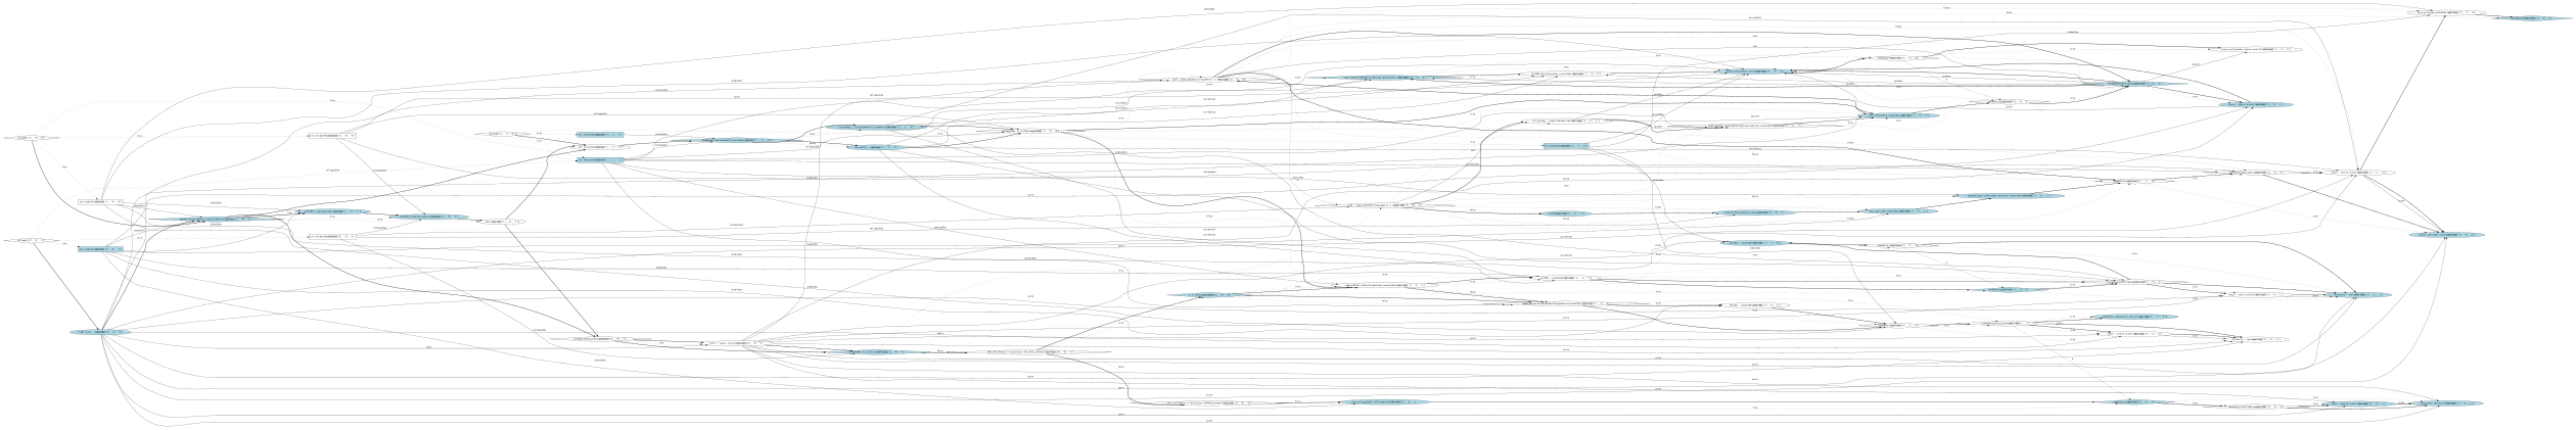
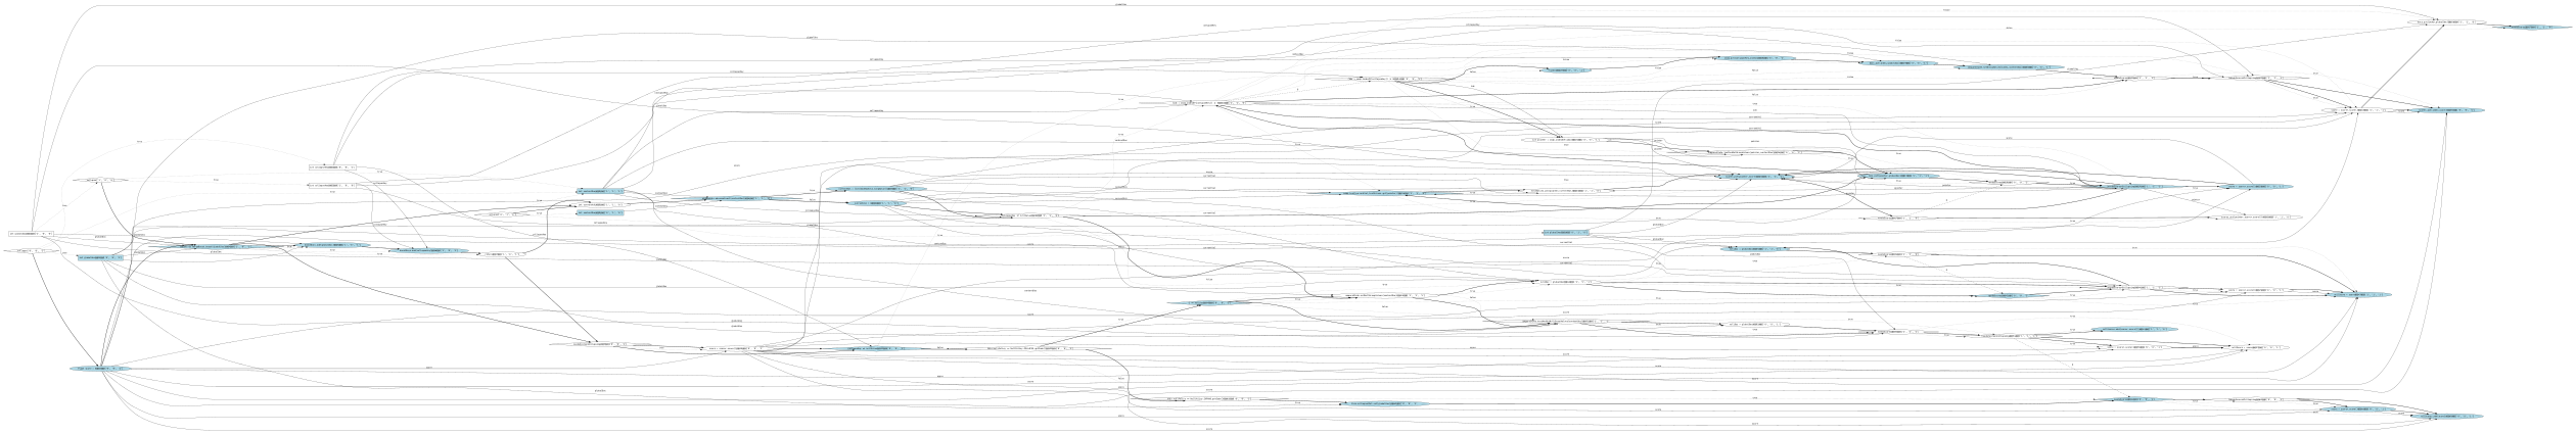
  digraph {
    fontname="JetBrains Mono"
    rankdir=LR
    node [fillcolor=white fontname="JetBrains Mono" shape=ellipse style=filled]
    edge [fontname="JetBrains Mono" style=solid]
    n1 [fillcolor=lightblue label="needsScores@@@27@@@['1', '1', '0']" shape=diamond]
    n2 [fillcolor=lightblue label="needsScores@@@64@@@['0', '0', '1']" shape=diamond]
    n3 [fillcolor=lightblue label="nullScores.add(score)@@@68@@@['0', '0', '1']"]
    n4 [label="!needsScores4Collapsing@@@65@@@['0', '0', '1']" shape=diamond]
    n5 [fillcolor=lightblue label="score = scorer.score()@@@66@@@['0', '0', '1']"]
    n6 [label="testValues.put(pointer,currentVal)@@@15@@@['1', '1', '0']"]
    n7 [fillcolor=lightblue label="scores.put(pointer,score)@@@22@@@['1', '1', '1']"]
    n8 [label="needsScores@@@17@@@['1', '1', '0']" shape=diamond]
    n9 [label="nullDoc = globalDoc@@@42@@@['1', '1', '1']"]
    n10 [label="!needsScores4Collapsing@@@44@@@['1', '1', '1']" shape=diamond]
    n11 [fillcolor=lightblue label="nullDoc = globalDoc@@@35@@@['1', '1', '0']"]
    n12 [label="needsScores@@@36@@@['1', '1', '0']" shape=diamond]
    n13 [fillcolor=lightblue label="needsScores@@@43@@@['0', '0', '1']" shape=diamond]
    n14 [label="score = scorer.score()@@@45@@@['0', '0', '1']"]
    n15 [fillcolor=lightblue label="nullScore = score@@@47@@@['1', '1', '1']"]
    n16 [fillcolor=lightblue label="int contextDoc@@@2@@@['1', '1', '1']" shape=box]
    n17 [label="compareState.testAndSetGroupValues(pointer,contextDoc)@@@16@@@['0', '0', '1']" shape=diamond]
    n18 [label="compareState.testAndSetNullGroupValues(contextDoc)@@@51@@@['1', '1', '1']" shape=diamond]
    n19 [label="collapseKey != nullValue@@@10@@@['1', '1', '0']" shape=diamond]
    n20 [label="(idx = cmap.indexOf(collapseKey)) >= 0@@@12@@@['1', '1', '0']" shape=diamond]
    n21 [fillcolor=lightblue label="minMaxVals.advanceExact(contextDoc)@@@4@@@['1', '1', '0']" shape=diamond]
    n22 [label="!needsScores4Collapsing@@@32@@@['1', '1', '1']" shape=diamond]
    n23 [fillcolor=lightblue label="compareState.setGroupValues(index,contextDoc)@@@30@@@['0', '0', '1']"]
    n24 [label="compareState.setNullGroupValues(contextDoc)@@@41@@@['1', '1', '1']"]
    n25 [fillcolor=lightblue label="docs.put(pointer,globalDoc)@@@17@@@['1', '1', '1']"]
    n26 [label="needsScores@@@18@@@['0', '0', '1']" shape=diamond]
    n27 [label="needsScores@@@53@@@['1', '1', '1']" shape=diamond]
    n28 [label="nullDoc = globalDoc@@@52@@@['0', '0', '1']"]
    n29 [label="!needsScores4Collapsing@@@54@@@['1', '1', '1']" shape=diamond]
    n30 [label="needsScores@@@31@@@['1', '1', '1']" shape=diamond]
    n31 [label="score = scorer.score()@@@33@@@['1', '1', '1']"]
    n32 [fillcolor=lightblue label="comp.test(currentVal,testValues.get(pointer))@@@14@@@['1', '1', '0']" shape=diamond]
    n33 [label="(idx = cmap.indexOf(collapseKey)) >= 0@@@14@@@['0', '0', '1']" shape=diamond]
    n34 [fillcolor=lightblue label="!needsScores4Collapsing@@@19@@@['1', '1', '1']" shape=diamond]
    n35 [label="docs.put(index,globalDoc)@@@26@@@['1', '1', '0']"]
    n36 [fillcolor=lightblue label="currentVal = 0@@@8@@@['1', '1', '0']"]
    n37 [fillcolor=lightblue label="currentVal = (int)minMaxVals.longValue()@@@5@@@['1', '1', '0']"]
    n38 [fillcolor=lightblue label="scores.put(index,score)@@@35@@@['0', '0', '1']"]
    n39 [label="score = scorer.score()@@@55@@@['0', '0', '1']"]
    n40 [label="nullScore = score@@@57@@@['0', '0', '1']"]
    n41 [fillcolor=lightblue label="this.collapsedSet.set(globalDoc)@@@63@@@['0', '0', '1']"]
    n42 [fillcolor=lightblue label="score = scorer.score()@@@20@@@['0', '0', '1']"]
    n43 [fillcolor=lightblue label="nullScores.add(scorer.score())@@@44@@@['1', '1', '0']"]
    n44 [fillcolor=lightblue label="int globalDoc@@@2@@@['0', '0', '1']" shape=box]
    n45 [fillcolor=lightblue label="boostDocs.add(globalDoc)@@@5@@@['1', '0', '1']"]
    n46 [fillcolor=lightblue label="docs.put(index,globalDoc)@@@29@@@['0', '0', '1']"]
    n47 [fillcolor=lightblue label="boosts && mergeBoost.boost(globalDoc)@@@4@@@['1', '0', '1']" shape=diamond]
    n48 [fillcolor=lightblue label="boostKeys.add(collapseKey)@@@6@@@['1', '0', '1']"]
    n49 [label="needsScores4Collapsing@@@9@@@['0', '0', '1']" shape=diamond]
    n50 [label="return@@@7@@@['1', '0', '1']"]
    n51 [label="int currentVal@@@3@@@['1', '1', '0']"]
    n52 [fillcolor=lightblue label="collapseKey != nullValue@@@12@@@['0', '0', '1']" shape=diamond]
    n53 [label="this.nullPolicy == NullPolicy.COLLAPSE.getCode()@@@39@@@['0', '0', '1']" shape=diamond]
    n54 [label="this.nullPolicy == NullPolicy.EXPAND.getCode()@@@62@@@['0', '0', '1']" shape=diamond]
    n55 [fillcolor=lightblue label="-1 == nullDoc@@@40@@@['0', '0', '1']" shape=diamond]
    n56 [label="int pointer = cmap.indexGet(idx)@@@15@@@['0', '0', '1']"]
    n57 [fillcolor=lightblue label="cmap.put(collapseKey,index)@@@28@@@['0', '0', '1']"]
    n58 [fillcolor=lightblue label="++index@@@27@@@['0', '0', '1']"]
    n59 [label="score = scorer.score()@@@10@@@['0', '0', '1']"]
    n60 [label="scores.put(pointer,scorer.score())@@@18@@@['1', '1', '0']"]
    n61 [label="int globalDoc@@@2@@@['1', '0', '0']" shape=box]
    n62 [label="collapse['1', '0', '0']" shape=diamond]
    n63 [label="int collapseKey@@@2@@@['1', '0', '0']" shape=box]
    n64 [fillcolor=lightblue label="int contextDoc@@@2@@@['0', '1', '0']" shape=box]
    n65 [fillcolor=lightblue label="int globalDoc@@@2@@@['0', '1', '0']" shape=box]
    n66 [label="int collapseKey@@@2@@@['0', '0', '1']" shape=box]
    n67 [label="collapse['0', '0', '1']" shape=diamond]
    n68 [fillcolor=lightblue label="float score = 0@@@3@@@['0', '0', '1']"]
    n69 [label="collapse['0', '1', '0']" shape=diamond]
    n2 -> n3 [label=true style=dotted]
    n2 -> n4 [style=bold]
    n2 -> n4 [label=true style=dotted]
    n4 -> n3 [style=bold]
    n4 -> n5 [style=bold]
    n4 -> n5 [label=true style=dotted]
    n5 -> n3 [style=bold]
    n5 -> n3 [label=score]
    n6 -> n7 [style=bold]
    n7 -> n8 [style=bold]
    n8 -> n26 [label=0 style=dashed]
    n8 -> n60 [label=true style=dotted]
    n8 -> n60 [style=bold]
    n9 -> n10 [label=true style=dotted]
    n9 -> n10 [style=bold]
    n9 -> n11 [label=true style=dotted]
    n9 -> n12 [label=true style=dotted]
    n9 -> n13 [style=bold]
    n10 -> n11 [style=bold]
    n10 -> n14 [style=bold]
    n10 -> n14 [label=true style=dotted]
    n10 -> n15 [style=bold]
    n11 -> n12 [style=bold]
    n12 -> n13 [label=0 style=dashed]
    n12 -> n15 [label=true style=dotted]
    n12 -> n15 [style=bold]
    n13 -> n10 [label=true style=dotted]
    n13 -> n10 [style=bold]
    n13 -> n15 [label=true style=dotted]
    n14 -> n15 [label=score]
    n14 -> n15 [style=bold]
    n16 -> n17 [label=contextDoc]
    n16 -> n18 [label=contextDoc]
    n16 -> n19 [label=collapseKey]
    n16 -> n20 [label=collapseKey]
    n16 -> n21 [label=contextDoc]
    n16 -> n22 [label=collapseKey]
    n16 -> n23 [label=contextDoc]
    n16 -> n24 [label=contextDoc]
    n17 -> n25 [label=true style=dotted]
    n17 -> n25 [style=bold]
    n17 -> n26 [label=true style=dotted]
    n18 -> n27 [label=true style=dotted]
    n18 -> n27 [style=bold]
    n18 -> n28 [style=bold]
    n18 -> n28 [label=true style=dotted]
    n18 -> n29 [label=true style=dotted]
    n19 -> n20 [label=true style=dotted]
    n19 -> n24 [style=bold]
    n19 -> n24 [label=false style=dotted]
    n19 -> n25 [style=bold]
    n19 -> n25 [label=true style=dotted]
    n20 -> n1 [label=false style=dotted]
    n20 -> n22 [label=false style=dotted]
    n20 -> n30 [label=false style=dotted]
    n20 -> n30 [style=bold]
    n20 -> n31 [label=false style=dotted]
    n20 -> n32 [label=true style=dotted]
    n20 -> n33 [label=0 style=dashed]
    n20 -> n34 [style=bold]
    n20 -> n34 [label=true style=dotted]
    n20 -> n34 [label=idx]
    n20 -> n35 [label=false style=dotted]
    n21 -> n36 [label=false style=dotted]
    n21 -> n36 [style=bold]
    n21 -> n37 [style=bold]
    n21 -> n37 [label=true style=dotted]
    n22 -> n31 [style=bold]
    n22 -> n31 [label=true style=dotted]
    n22 -> n38 [style=bold]
    n23 -> n30 [style=bold]
    n24 -> n9 [style=bold]
    n24 -> n9 [label=true style=dotted]
    n24 -> n18 [label=false style=dotted]
    n24 -> n18 [style=bold]
    n25 -> n20 [style=bold]
    n25 -> n26 [style=bold]
    n26 -> n7 [label=true style=dotted]
    n26 -> n34 [label=true style=dotted]
    n26 -> n34 [style=bold]
    n27 -> n29 [label=true style=dotted]
    n27 -> n29 [style=bold]
    n27 -> n40 [label=true style=dotted]
    n28 -> n27 [style=bold]
    n29 -> n2 [label=0 style=dashed]
    n29 -> n39 [label=true style=dotted]
    n29 -> n39 [style=bold]
    n29 -> n40 [style=bold]
    n29 -> n43 [style=bold]
    n29 -> n43 [label=true style=dotted]
    n30 -> n22 [label=true style=dotted]
    n30 -> n22 [style=bold]
    n30 -> n38 [label=true style=dotted]
    n31 -> n35 [style=bold]
    n31 -> n38 [label=score]
    n31 -> n38 [style=bold]
    n32 -> n6 [style=bold]
    n32 -> n6 [label=true style=dotted]
    n32 -> n7 [label=true style=dotted]
    n32 -> n8 [label=true style=dotted]
    n33 -> n17 [label=true style=dotted]
    n33 -> n23 [label=false style=dotted]
    n33 -> n30 [label=false style=dotted]
    n33 -> n46 [label=false style=dotted]
    n33 -> n56 [label=true style=dotted]
    n33 -> n56 [label=idx]
    n33 -> n56 [style=bold]
    n33 -> n57 [label=false style=dotted]
    n33 -> n58 [label=false style=dotted]
    n33 -> n58 [style=bold]
    n34 -> n6 [label=pointer]
    n34 -> n7 [label=pointer]
    n34 -> n7 [style=bold]
    n34 -> n32 [label=pointer]
    n34 -> n32 [style=bold]
    n34 -> n42 [style=bold]
    n34 -> n42 [label=true style=dotted]
    n34 -> n60 [label=pointer]
    n35 -> n1 [style=bold]
    n36 -> n6 [label=currentVal]
    n36 -> n9 [label=currentVal]
    n36 -> n10 [label=currentVal]
    n36 -> n19 [style=bold]
    n36 -> n31 [label=currentVal]
    n36 -> n32 [label=currentVal]
    n37 -> n6 [label=currentVal]
    n37 -> n9 [label=currentVal]
    n37 -> n10 [label=currentVal]
    n37 -> n19 [style=bold]
    n37 -> n31 [label=currentVal]
    n37 -> n32 [label=currentVal]
    n39 -> n40 [label=score]
    n39 -> n40 [style=bold]
    n41 -> n2 [style=bold]
    n42 -> n7 [label=score]
    n42 -> n7 [style=bold]
    n44 -> n9 [label=globalDoc]
    n44 -> n25 [label=globalDoc]
    n44 -> n28 [label=globalDoc]
    n44 -> n41 [label=globalDoc]
    n44 -> n45 [label=globalDoc]
    n44 -> n46 [label=globalDoc]
    n44 -> n47 [label=globalDoc]
    n45 -> n48 [style=bold]
    n46 -> n23 [style=bold]
    n47 -> n45 [label=true style=dotted]
    n47 -> n45 [style=bold]
    n47 -> n48 [label=true style=dotted]
    n47 -> n49 [style=bold]
    n47 -> n50 [label=true style=dotted]
    n47 -> n51 [style=bold]
    n48 -> n50 [style=bold]
    n49 -> n52 [style=bold]
    n49 -> n59 [style=bold]
    n49 -> n59 [label=true style=dotted]
    n50 -> n49 [style=bold]
    n50 -> n51 [style=bold]
    n51 -> n21 [style=bold]
    n52 -> n33 [label=true style=dotted]
    n52 -> n53 [label=false style=dotted]
    n52 -> n53 [style=bold]
    n53 -> n54 [style=bold]
    n53 -> n54 [label=false style=dotted]
    n53 -> n55 [style=bold]
    n53 -> n55 [label=true style=dotted]
    n54 -> n2 [label=true style=dotted]
    n54 -> n41 [style=bold]
    n54 -> n41 [label=true style=dotted]
    n55 -> n9 [label=true style=dotted]
    n55 -> n13 [label=true style=dotted]
    n55 -> n18 [label=false style=dotted]
    n55 -> n18 [style=bold]
    n55 -> n24 [style=bold]
    n55 -> n24 [label=true style=dotted]
    n56 -> n7 [label=pointer]
    n56 -> n17 [style=bold]
    n56 -> n17 [label=pointer]
    n56 -> n25 [label=pointer]
    n57 -> n46 [style=bold]
    n58 -> n57 [style=bold]
    n59 -> n3 [label=score]
    n59 -> n5 [label=score]
    n59 -> n7 [label=score]
    n59 -> n14 [label=score]
    n59 -> n15 [label=score]
    n59 -> n31 [label=score]
    n59 -> n38 [label=score]
    n59 -> n39 [label=score]
    n59 -> n40 [label=score]
    n59 -> n42 [label=score]
    n59 -> n52 [style=bold]
    n61 -> n7 [label=globalDoc]
    n61 -> n11 [label=globalDoc]
    n61 -> n27 [label=globalDoc]
    n61 -> n35 [label=globalDoc]
    n61 -> n45 [label=globalDoc]
    n61 -> n47 [label=globalDoc]
    n62 -> n16 [label=true style=dotted]
    n62 -> n47 [style=bold]
-   n62 -> n61 [label=true style=dotted]
+   n61 -> n62 [label=true style=dotted]
    n62 -> n63 [label=true style=dotted]
    n63 -> n19 [label=collapseKey]
    n63 -> n20 [label=collapseKey]
    n63 -> n22 [label=collapseKey]
    n63 -> n48 [label=collapseKey]
    n64 -> n21 [label=contextDoc]
    n65 -> n7 [label=globalDoc]
    n65 -> n11 [label=globalDoc]
    n65 -> n27 [label=globalDoc]
    n65 -> n35 [label=globalDoc]
    n66 -> n33 [label=collapseKey]
    n66 -> n48 [label=collapseKey]
    n66 -> n52 [label=collapseKey]
    n66 -> n57 [label=collapseKey]
-   n67 -> n16 [label=collapseKey style=dotted]
+   n67 -> n16 [label=true style=dotted]
    n67 -> n44 [label=true style=dotted]
    n67 -> n66 [label=true style=dotted]
    n67 -> n68 [style=bold]
    n68 -> n3 [label=score]
    n68 -> n5 [label=score]
    n68 -> n7 [label=score]
    n68 -> n14 [label=score]
    n68 -> n15 [label=score]
    n68 -> n31 [label=score]
    n68 -> n38 [label=score]
    n68 -> n39 [label=score]
    n68 -> n40 [label=score]
    n68 -> n42 [label=score]
    n68 -> n47 [style=bold]
    n68 -> n59 [label=score]
    n69 -> n16 [label=true style=dotted]
    n69 -> n51 [style=bold]
    n69 -> n64 [label=true style=dotted]
    n69 -> n65 [label=true style=dotted]
  }
